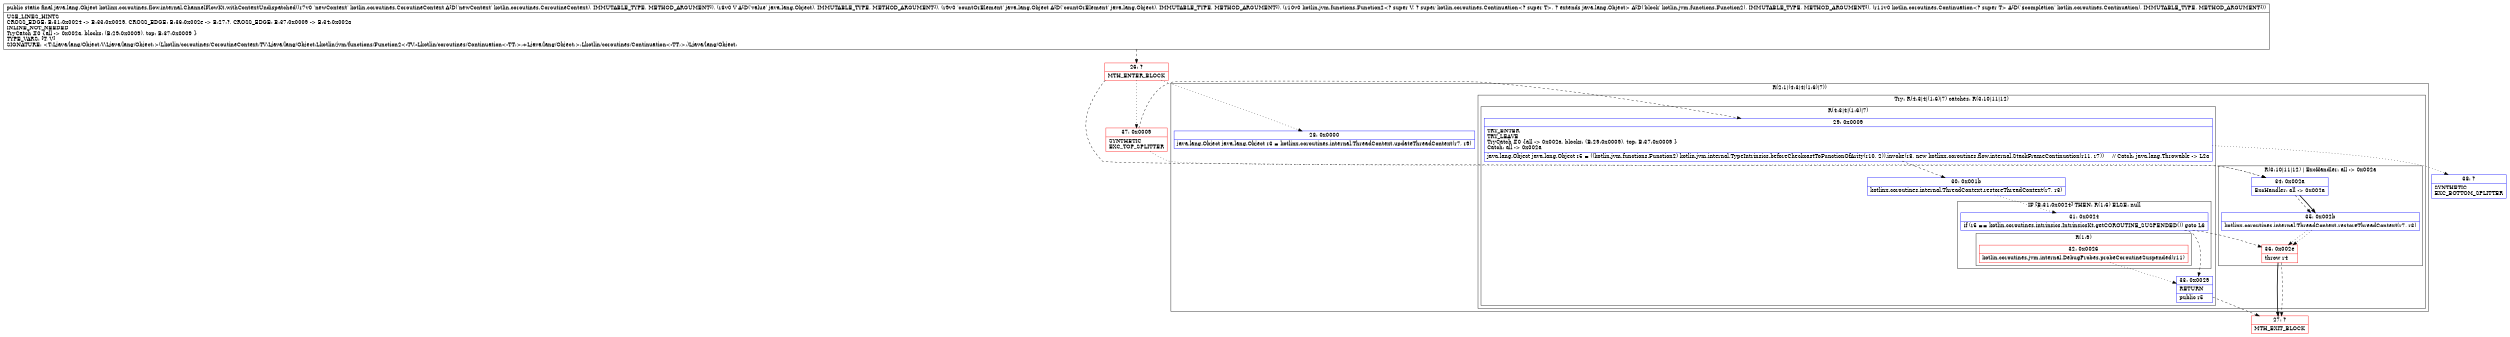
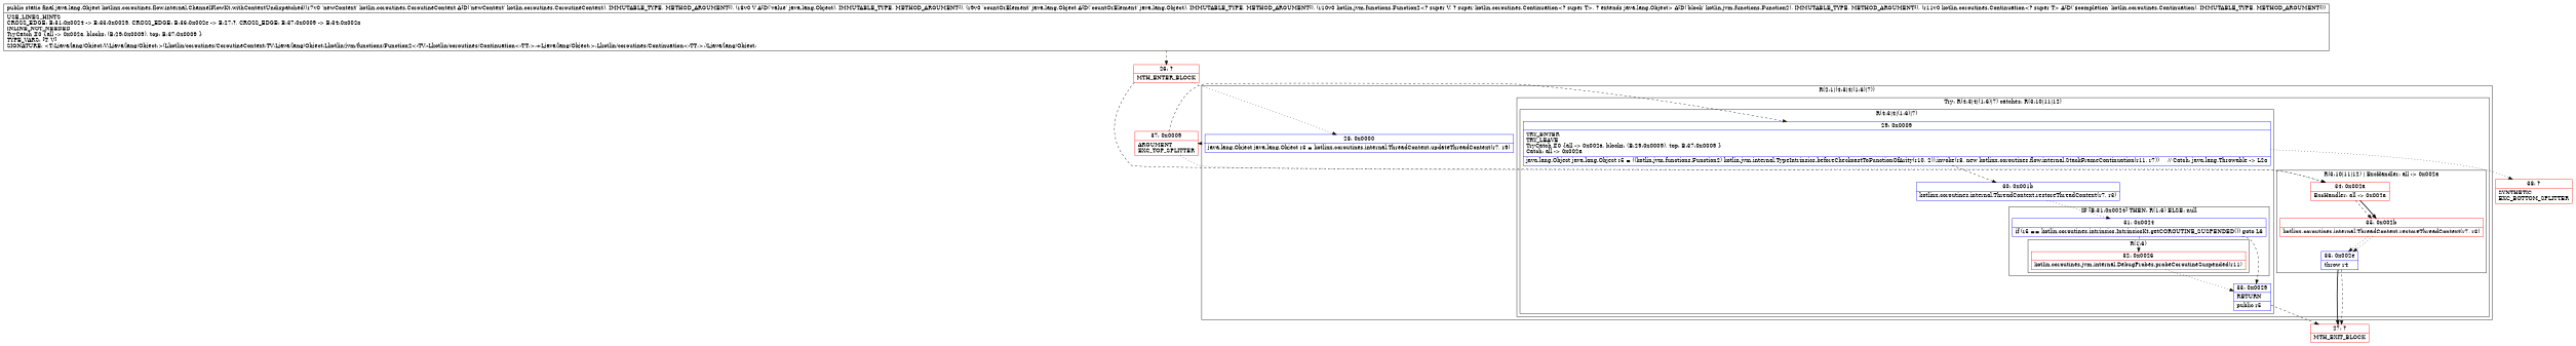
  digraph {
    fontname="DejaVu Serif"
    node [color=blue fontname="DejaVu Serif" shape=record]
    edge [fontname="DejaVu Serif" style=dashed]
    n1 [color=red label="{32\:\ 0x0026|kotlin.coroutines.jvm.internal.DebugProbes.probeCoroutineSuspended(r11)\l}"]
    n2 [label="{31\:\ 0x0024|if (r5 == kotlin.coroutines.intrinsics.IntrinsicsKt.getCOROUTINE_SUSPENDED()) goto L6\l}"]
    n3 [label="{29\:\ 0x0009|TRY_ENTER\lTRY_LEAVE\lTryCatch #0 \{all \-\> 0x002a, blocks: (B:29:0x0009), top: B:37:0x0009 \}\lCatch: all \-\> 0x002a\l|java.lang.Object java.lang.Object r5 = ((kotlin.jvm.functions.Function2) kotlin.jvm.internal.TypeIntrinsics.beforeCheckcastToFunctionOfArity(r10, 2)).invoke(r8, new kotlinx.coroutines.flow.internal.StackFrameContinuation(r11, r7))     \/\/ Catch: java.lang.Throwable \-\> L2a\l}"]
    n4 [label="{30\:\ 0x001b|kotlinx.coroutines.internal.ThreadContext.restoreThreadContext(r7, r3)\l}"]
    n5 [label="{33\:\ 0x0029|RETURN\l|public r5\l}"]
-   n6 [label="{34\:\ 0x002a|ExcHandler: all \-\> 0x002a\l}"]
-   n7 [label="{35\:\ 0x002b|kotlinx.coroutines.internal.ThreadContext.restoreThreadContext(r7, r3)\l}"]
-   n8 [color=red label="{36\:\ 0x002e|throw r4\l}"]
+   n6 [color=red label="{34\:\ 0x002a|ExcHandler: all \-\> 0x002a\l}"]
+   n7 [color=red label="{35\:\ 0x002b|kotlinx.coroutines.internal.ThreadContext.restoreThreadContext(r7, r3)\l}"]
+   n8 [label="{36\:\ 0x002e|throw r4\l}"]
    n9 [label="{28\:\ 0x0000|java.lang.Object java.lang.Object r3 = kotlinx.coroutines.internal.ThreadContext.updateThreadContext(r7, r9)\l}"]
-   n10 [label="{38\:\ ?|SYNTHETIC\lEXC_BOTTOM_SPLITTER\l}"]
+   n10 [color=red label="{38\:\ ?|SYNTHETIC\lEXC_BOTTOM_SPLITTER\l}"]
    n11 [color=red label="{27\:\ ?|MTH_EXIT_BLOCK\l}"]
-   n12 [color=red label="{37\:\ 0x0009|SYNTHETIC\lEXC_TOP_SPLITTER\l}"]
+   n12 [color=red label="{37\:\ 0x0009|ARGUMENT\lEXC_TOP_SPLITTER\l}"]
    n13 [color=red label="{26\:\ ?|MTH_ENTER_BLOCK\l}"]
    n14 [label="{public static final java.lang.Object kotlinx.coroutines.flow.internal.ChannelFlowKt.withContextUndispatched((r7v0 'newContext' kotlin.coroutines.CoroutineContext A[D('newContext' kotlin.coroutines.CoroutineContext), IMMUTABLE_TYPE, METHOD_ARGUMENT]), (r8v0 V A[D('value' java.lang.Object), IMMUTABLE_TYPE, METHOD_ARGUMENT]), (r9v0 'countOrElement' java.lang.Object A[D('countOrElement' java.lang.Object), IMMUTABLE_TYPE, METHOD_ARGUMENT]), (r10v0 kotlin.jvm.functions.Function2\<? super V, ? super kotlin.coroutines.Continuation\<? super T\>, ? extends java.lang.Object\> A[D('block' kotlin.jvm.functions.Function2), IMMUTABLE_TYPE, METHOD_ARGUMENT]), (r11v0 kotlin.coroutines.Continuation\<? super T\> A[D('$completion' kotlin.coroutines.Continuation), IMMUTABLE_TYPE, METHOD_ARGUMENT]))  | USE_LINES_HINTS\lCROSS_EDGE: B:31:0x0024 \-\> B:33:0x0029, CROSS_EDGE: B:36:0x002e \-\> B:27:?, CROSS_EDGE: B:37:0x0009 \-\> B:34:0x002a\lINLINE_NOT_NEEDED\lTryCatch #0 \{all \-\> 0x002a, blocks: (B:29:0x0009), top: B:37:0x0009 \}\lTYPE_VARS: [T, V]\lSIGNATURE: \<T:Ljava\/lang\/Object;V:Ljava\/lang\/Object;\>(Lkotlin\/coroutines\/CoroutineContext;TV;Ljava\/lang\/Object;Lkotlin\/jvm\/functions\/Function2\<\-TV;\-Lkotlin\/coroutines\/Continuation\<\-TT;\>;+Ljava\/lang\/Object;\>;Lkotlin\/coroutines\/Continuation\<\-TT;\>;)Ljava\/lang\/Object;\l}" color=""]
    subgraph cluster_1 {
      label="R(2:1|(4:3|4|(1:6)|7))"
      n9
      subgraph cluster_2 {
        label="Try: R(4:3|4|(1:6)|7) catches: R(3:10|11|12)"
        subgraph cluster_3 {
          label="R(4:3|4|(1:6)|7)"
          n3
          n4
          n5
          subgraph cluster_4 {
            label="IF [B:31:0x0024] THEN: R(1:6) ELSE: null"
            n2
            subgraph cluster_5 {
-             label="R(1:9)"
+             label="R(1:6)"
              n1
            }
          }
        }
        subgraph cluster_6 {
          label="R(3:10|11|12) | ExcHandler: all \-\> 0x002a\l"
          n6
          n7
          n8
        }
      }
    }
    subgraph cluster_7 {
      label="R(3:10|11|12) | ExcHandler: all \-\> 0x002a\l"
    }
    n1 -> n5 [style=dotted]
-   n2 -> n8
+   n2 -> n1
    n2 -> n5
    n3 -> n4
    n3 -> n10 [style=dotted]
    n4 -> n2 [style=dotted]
    n5 -> n11
    n6 -> n7
    n6 -> n7 [style=bold]
    n7 -> n8 [style=dotted]
    n7 -> n8 [style=dotted]
    n8 -> n11 [style=bold]
    n8 -> n11
-   n13 -> n12 [style=dotted]
+   n9 -> n12 [style=dotted]
    n12 -> n3
    n12 -> n6 [style=dotted]
    n13 -> n6
    n13 -> n9 [style=dotted]
    n14 -> n13
  }
